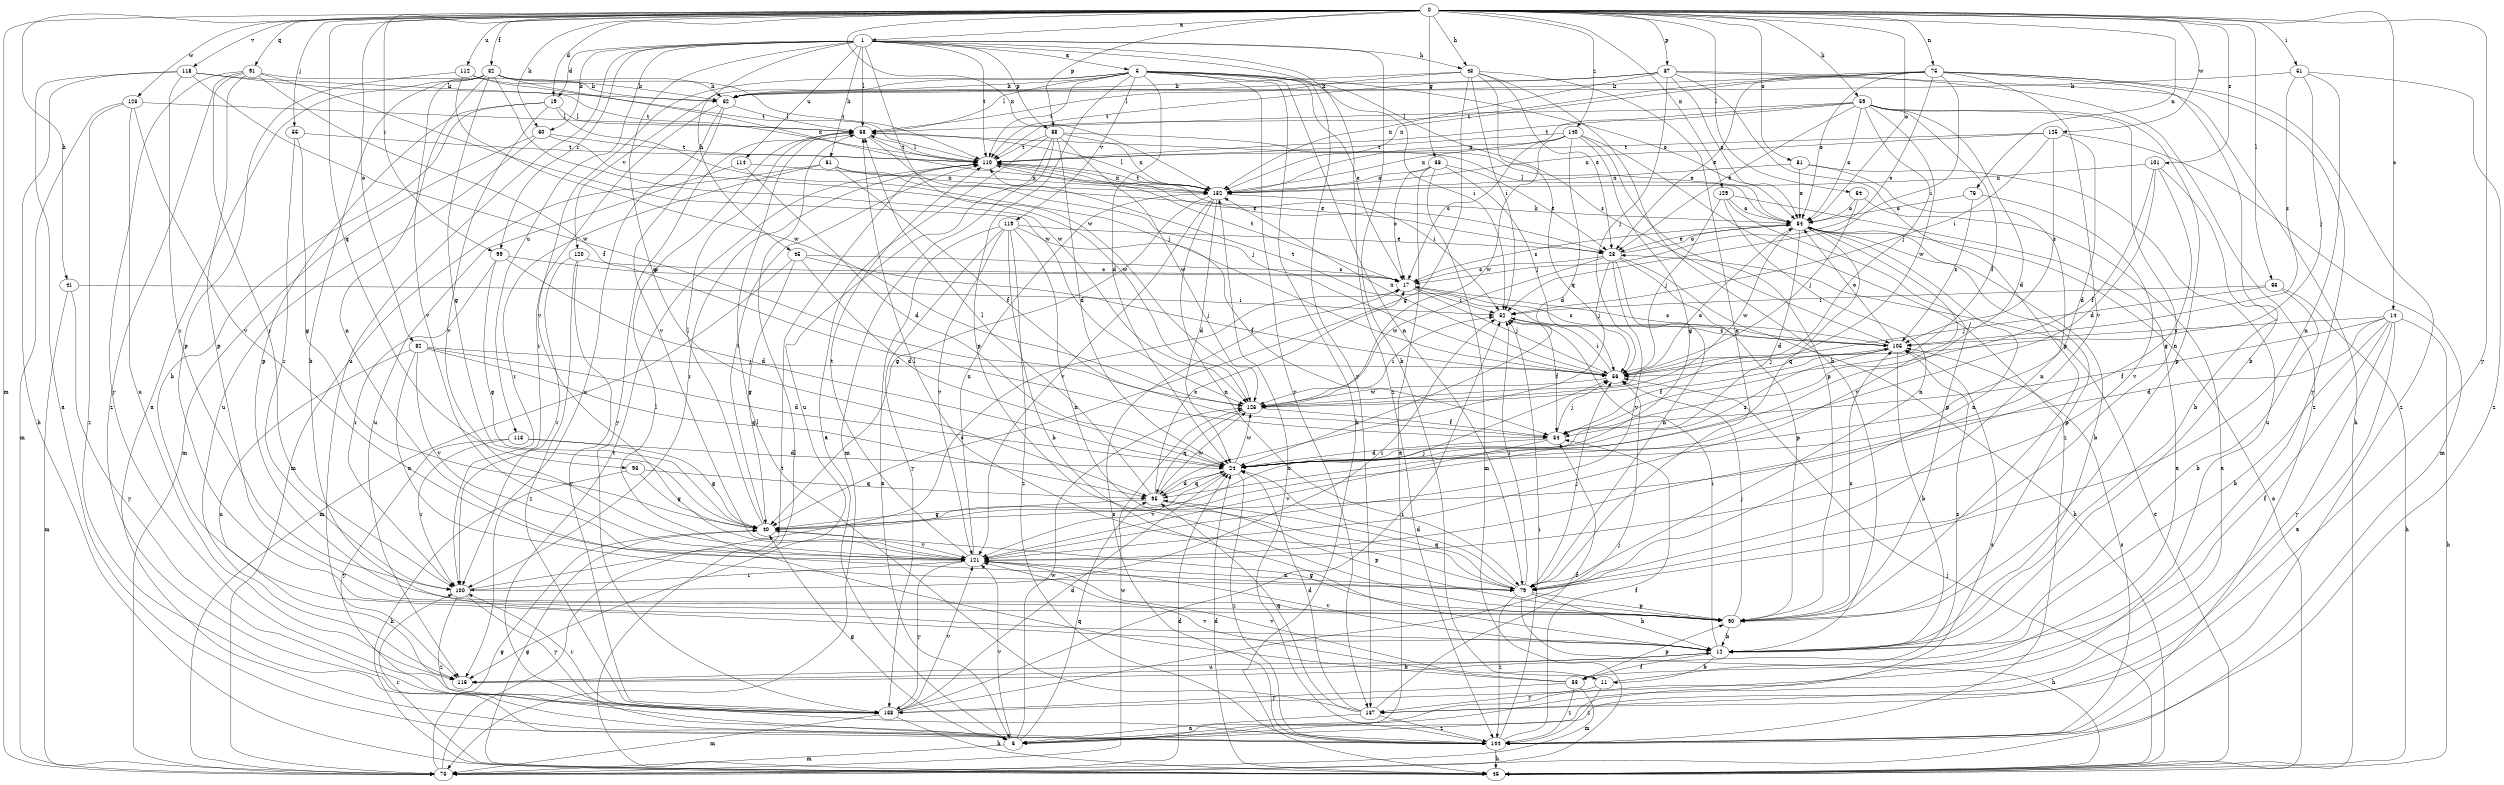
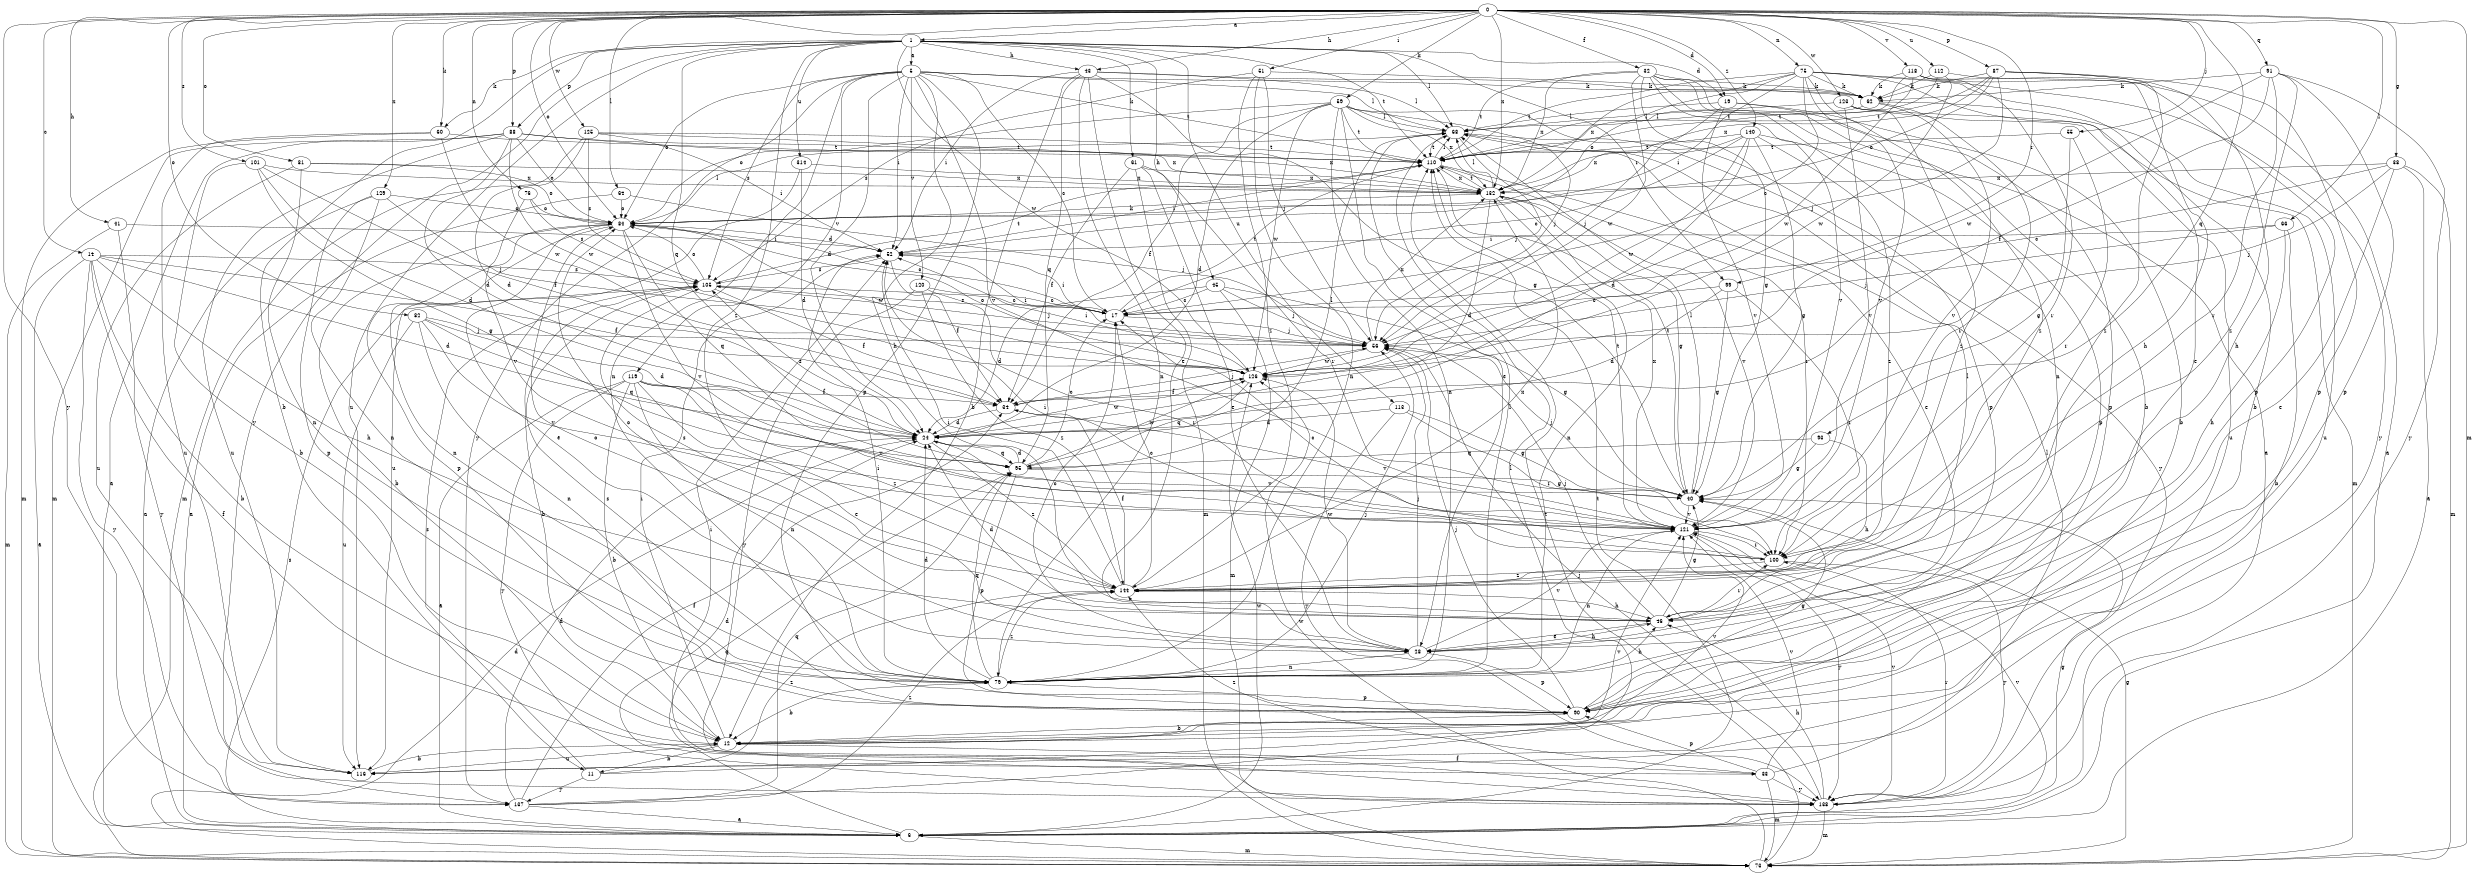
  strict digraph {
    0
    1
    14
    19
    32
    38
    41
    43
    51
    55
    59
    60
    64
    66
    73
    75
    76
    81
    82
    84
    87
    88
    91
    93
    99
    101
    112
    118
    123
    125
    129
    132
    137
    140
    5
    11
    45
    61
    68
    95
    110
    113
-   114
+   114 [label=314]
    116
    126
    144
    n47 [label=24]
    46
    105
    6
    12
    33
    34
    90
    121
    56
    62
    79
    40
    17
    28
    52
    138
    100
    119
    120
    0 -> 1 [label=a]
    0 -> 14 [label=c]
    0 -> 19 [label=d]
    0 -> 32 [label=f]
    0 -> 38 [label=g]
    0 -> 41 [label=h]
    0 -> 43 [label=h]
    0 -> 51 [label=i]
    0 -> 55 [label=j]
    0 -> 59 [label=k]
    0 -> 60 [label=k]
    0 -> 64 [label=l]
    0 -> 66 [label=l]
    0 -> 73 [label=m]
    0 -> 75 [label=n]
    0 -> 76 [label=n]
    0 -> 81 [label=o]
    0 -> 82 [label=o]
    0 -> 84 [label=o]
    0 -> 87 [label=p]
    0 -> 88 [label=p]
    0 -> 91 [label=q]
    0 -> 93 [label=q]
    0 -> 99 [label=r]
    0 -> 101 [label=s]
    0 -> 112 [label=u]
    0 -> 118 [label=v]
    0 -> 123 [label=w]
    0 -> 125 [label=w]
    0 -> 129 [label=x]
    0 -> 132 [label=x]
    0 -> 137 [label=y]
    0 -> 140 [label=z]
    1 -> 19 [label=d]
    1 -> 43 [label=h]
    1 -> 60 [label=k]
    1 -> 88 [label=p]
    1 -> 99 [label=r]
    1 -> 137 [label=y]
    1 -> 5 [label=a]
    1 -> 11 [label=b]
    1 -> 45 [label=h]
    1 -> 61 [label=k]
    1 -> 68 [label=l]
    1 -> 95 [label=q]
    1 -> 110 [label=t]
    1 -> 113 [label=u]
    1 -> 114 [label=u]
    1 -> 116 [label=u]
    1 -> 126 [label=w]
    1 -> 144 [label=z]
    14 -> 137 [label=y]
    14 -> n47 [label=d]
    14 -> 46 [label=h]
    14 -> 105 [label=s]
    14 -> 6 [label=a]
    14 -> 12 [label=b]
    14 -> 33 [label=f]
    14 -> 34 [label=f]
    19 -> 68 [label=l]
    19 -> 12 [label=b]
    19 -> 90 [label=p]
    19 -> 121 [label=v]
    19 -> 56 [label=j]
    32 -> 132 [label=x]
    32 -> 110 [label=t]
    32 -> 126 [label=w]
    32 -> 6 [label=a]
    32 -> 12 [label=b]
    32 -> 121 [label=v]
    32 -> 62 [label=k]
    32 -> 79 [label=n]
    32 -> 40 [label=g]
    38 -> 73 [label=m]
    38 -> 132 [label=x]
    38 -> 6 [label=a]
    38 -> 56 [label=j]
    38 -> 17 [label=c]
    38 -> 28 [label=e]
    41 -> 73 [label=m]
    41 -> 52 [label=i]
    41 -> 138 [label=y]
    43 -> 68 [label=l]
    43 -> 95 [label=q]
    43 -> 12 [label=b]
    43 -> 62 [label=k]
    43 -> 79 [label=n]
    43 -> 40 [label=g]
    43 -> 28 [label=e]
    43 -> 52 [label=i]
    51 -> 144 [label=z]
    51 -> 105 [label=s]
    51 -> 56 [label=j]
    51 -> 62 [label=k]
    51 -> 79 [label=n]
    55 -> 110 [label=t]
    55 -> 40 [label=g]
    55 -> 100 [label=r]
    59 -> 84 [label=o]
    59 -> 132 [label=x]
    59 -> 68 [label=l]
    59 -> 110 [label=t]
    59 -> 126 [label=w]
    59 -> n47 [label=d]
    59 -> 34 [label=f]
    59 -> 90 [label=p]
    59 -> 56 [label=j]
    59 -> 79 [label=n]
    59 -> 28 [label=e]
    60 -> 73 [label=m]
    60 -> 110 [label=t]
    60 -> 116 [label=u]
    60 -> 126 [label=w]
    64 -> 84 [label=o]
    64 -> 6 [label=a]
    64 -> 56 [label=j]
    66 -> 46 [label=h]
    66 -> 12 [label=b]
    66 -> 56 [label=j]
    66 -> 52 [label=i]
    73 -> 110 [label=t]
    73 -> 126 [label=w]
    73 -> n47 [label=d]
    73 -> 40 [label=g]
    75 -> 84 [label=o]
    75 -> 132 [label=x]
    75 -> 110 [label=t]
    75 -> 144 [label=z]
    75 -> 12 [label=b]
    75 -> 121 [label=v]
    75 -> 62 [label=k]
    75 -> 17 [label=c]
    75 -> 28 [label=e]
    75 -> 52 [label=i]
    75 -> 138 [label=y]
    76 -> 84 [label=o]
    76 -> 105 [label=s]
    76 -> 121 [label=v]
    81 -> 84 [label=o]
    81 -> 132 [label=x]
    81 -> 116 [label=u]
    81 -> 79 [label=n]
    82 -> 95 [label=q]
    82 -> 116 [label=u]
    82 -> n47 [label=d]
    82 -> 121 [label=v]
    82 -> 56 [label=j]
    82 -> 79 [label=n]
    84 -> 68 [label=l]
    84 -> 95 [label=q]
    84 -> 126 [label=w]
-   84 -> n47 [label=d]
+   84 -> 52 [label=d]
    84 -> 12 [label=b]
    84 -> 90 [label=p]
    84 -> 121 [label=v]
    84 -> 79 [label=n]
    84 -> 17 [label=c]
    84 -> 28 [label=e]
    87 -> 84 [label=o]
    87 -> 132 [label=x]
    87 -> 110 [label=t]
    87 -> 144 [label=z]
    87 -> 46 [label=h]
    87 -> 90 [label=p]
    87 -> 56 [label=j]
    87 -> 62 [label=k]
    88 -> 73 [label=m]
    88 -> 84 [label=o]
    88 -> 132 [label=x]
    88 -> 110 [label=t]
    88 -> 116 [label=u]
    88 -> 126 [label=w]
    88 -> n47 [label=d]
    88 -> 6 [label=a]
    91 -> 126 [label=w]
    91 -> 144 [label=z]
    91 -> 34 [label=f]
    91 -> 90 [label=p]
    91 -> 62 [label=k]
    91 -> 138 [label=y]
    91 -> 100 [label=r]
    93 -> 95 [label=q]
    93 -> 46 [label=h]
    93 -> 40 [label=g]
    99 -> n47 [label=d]
    99 -> 40 [label=g]
    99 -> 17 [label=c]
    99 -> 100 [label=r]
    101 -> 132 [label=x]
    101 -> n47 [label=d]
    101 -> 12 [label=b]
    101 -> 34 [label=f]
    101 -> 40 [label=g]
    112 -> 110 [label=t]
    112 -> 126 [label=w]
    112 -> 90 [label=p]
    112 -> 62 [label=k]
    118 -> 110 [label=t]
    118 -> 126 [label=w]
    118 -> 46 [label=h]
    118 -> 6 [label=a]
    118 -> 62 [label=k]
    118 -> 100 [label=r]
    123 -> 73 [label=m]
    123 -> 68 [label=l]
    123 -> 116 [label=u]
    123 -> 144 [label=z]
    123 -> 121 [label=v]
    125 -> 73 [label=m]
    125 -> 132 [label=x]
    125 -> 110 [label=t]
    125 -> n47 [label=d]
    125 -> 105 [label=s]
    125 -> 52 [label=i]
    129 -> 84 [label=o]
    129 -> 6 [label=a]
    129 -> 90 [label=p]
    129 -> 56 [label=j]
    129 -> 79 [label=n]
    132 -> 84 [label=k]
    132 -> 68 [label=l]
    132 -> 110 [label=t]
    132 -> n47 [label=d]
    132 -> 121 [label=v]
    132 -> 79 [label=n]
    132 -> 40 [label=g]
    137 -> 68 [label=l]
    137 -> 95 [label=q]
    137 -> 144 [label=z]
    137 -> n47 [label=d]
    137 -> 6 [label=a]
    137 -> 34 [label=f]
    140 -> 132 [label=x]
    140 -> 110 [label=t]
    140 -> 126 [label=w]
    140 -> 144 [label=z]
    140 -> n47 [label=d]
    140 -> 90 [label=p]
    140 -> 40 [label=g]
    140 -> 17 [label=c]
    5 -> 84 [label=o]
    5 -> 137 [label=y]
    5 -> 68 [label=l]
    5 -> 110 [label=t]
    5 -> n47 [label=d]
    5 -> 46 [label=h]
    5 -> 105 [label=s]
    5 -> 90 [label=p]
    5 -> 121 [label=v]
    5 -> 62 [label=k]
    5 -> 79 [label=n]
    5 -> 17 [label=c]
    5 -> 52 [label=i]
    5 -> 119 [label=v]
    5 -> 120 [label=v]
    11 -> 137 [label=y]
    11 -> 144 [label=z]
    11 -> 105 [label=s]
    11 -> 121 [label=v]
    45 -> 73 [label=m]
    45 -> n47 [label=d]
    45 -> 56 [label=j]
    45 -> 40 [label=g]
    45 -> 17 [label=c]
    61 -> 73 [label=m]
    61 -> 132 [label=x]
    61 -> 34 [label=f]
    61 -> 28 [label=e]
    61 -> 100 [label=r]
    68 -> 110 [label=t]
    68 -> 56 [label=j]
    68 -> 138 [label=y]
    95 -> 68 [label=l]
    95 -> 126 [label=w]
    95 -> n47 [label=d]
    95 -> 90 [label=p]
    95 -> 40 [label=g]
    95 -> 17 [label=c]
    110 -> 132 [label=x]
    110 -> 68 [label=l]
    110 -> 28 [label=e]
    110 -> 52 [label=i]
    110 -> 100 [label=r]
    113 -> n47 [label=d]
    113 -> 40 [label=g]
    113 -> 138 [label=y]
    113 -> 100 [label=r]
    114 -> 132 [label=x]
    114 -> 116 [label=u]
    114 -> n47 [label=d]
    116 -> 12 [label=b]
    126 -> 84 [label=o]
    126 -> 95 [label=q]
    126 -> 34 [label=f]
    126 -> 52 [label=i]
    144 -> 132 [label=x]
    144 -> 46 [label=h]
    144 -> 105 [label=s]
    144 -> 34 [label=f]
    144 -> 17 [label=c]
    144 -> 52 [label=i]
    n47 -> 95 [label=q]
    n47 -> 126 [label=w]
    n47 -> 144 [label=z]
    n47 -> 105 [label=s]
    n47 -> 121 [label=v]
    46 -> 84 [label=o]
    46 -> 68 [label=l]
    46 -> n47 [label=d]
    46 -> 56 [label=j]
    46 -> 40 [label=g]
    46 -> 28 [label=e]
    46 -> 100 [label=r]
    105 -> 84 [label=o]
    105 -> 110 [label=t]
    105 -> 12 [label=b]
    105 -> 34 [label=f]
    105 -> 56 [label=j]
    105 -> 17 [label=c]
    6 -> 73 [label=m]
    6 -> 95 [label=q]
    6 -> 110 [label=t]
    6 -> 126 [label=w]
    6 -> 105 [label=s]
    6 -> 121 [label=v]
    6 -> 40 [label=g]
    12 -> 11 [label=b]
    12 -> 116 [label=u]
    12 -> 33 [label=f]
    12 -> 121 [label=v]
    12 -> 52 [label=i]
    33 -> 73 [label=m]
    33 -> 68 [label=l]
    33 -> 144 [label=z]
    33 -> 90 [label=p]
    33 -> 121 [label=v]
    33 -> 138 [label=y]
    34 -> n47 [label=d]
    34 -> 121 [label=v]
    34 -> 56 [label=j]
    90 -> 105 [label=s]
    90 -> 12 [label=b]
    90 -> 56 [label=j]
    90 -> 40 [label=g]
    121 -> 132 [label=x]
    121 -> 110 [label=t]
    121 -> 79 [label=n]
    121 -> 138 [label=y]
    121 -> 100 [label=r]
    56 -> 132 [label=x]
    56 -> 126 [label=w]
    56 -> 52 [label=i]
    62 -> 68 [label=l]
    62 -> 116 [label=u]
    62 -> 121 [label=v]
    62 -> 100 [label=r]
    79 -> 68 [label=l]
    79 -> 95 [label=q]
    79 -> 144 [label=z]
    79 -> n47 [label=d]
    79 -> 46 [label=h]
    79 -> 12 [label=b]
    79 -> 90 [label=p]
    79 -> 56 [label=j]
    79 -> 52 [label=i]
    40 -> 68 [label=l]
    40 -> 110 [label=t]
    40 -> 121 [label=v]
    40 -> 56 [label=j]
    17 -> 110 [label=t]
    17 -> 105 [label=s]
    17 -> 56 [label=j]
    17 -> 52 [label=i]
    28 -> 84 [label=o]
    28 -> 126 [label=w]
    28 -> 46 [label=h]
    28 -> 90 [label=p]
    28 -> 121 [label=v]
    28 -> 56 [label=j]
    28 -> 79 [label=n]
    28 -> 17 [label=c]
    52 -> 105 [label=s]
    52 -> 34 [label=f]
    138 -> 73 [label=m]
    138 -> n47 [label=d]
    138 -> 46 [label=h]
    138 -> 121 [label=v]
    138 -> 56 [label=j]
    138 -> 52 [label=i]
    138 -> 100 [label=r]
    100 -> 144 [label=z]
    100 -> 17 [label=c]
    100 -> 52 [label=i]
    100 -> 138 [label=y]
    119 -> 144 [label=z]
    119 -> 6 [label=a]
    119 -> 12 [label=b]
    119 -> 34 [label=f]
    119 -> 121 [label=v]
    119 -> 79 [label=n]
    119 -> 28 [label=e]
    119 -> 138 [label=y]
    120 -> 144 [label=z]
    120 -> 17 [label=c]
    120 -> 138 [label=y]
    120 -> 100 [label=r]
  }
